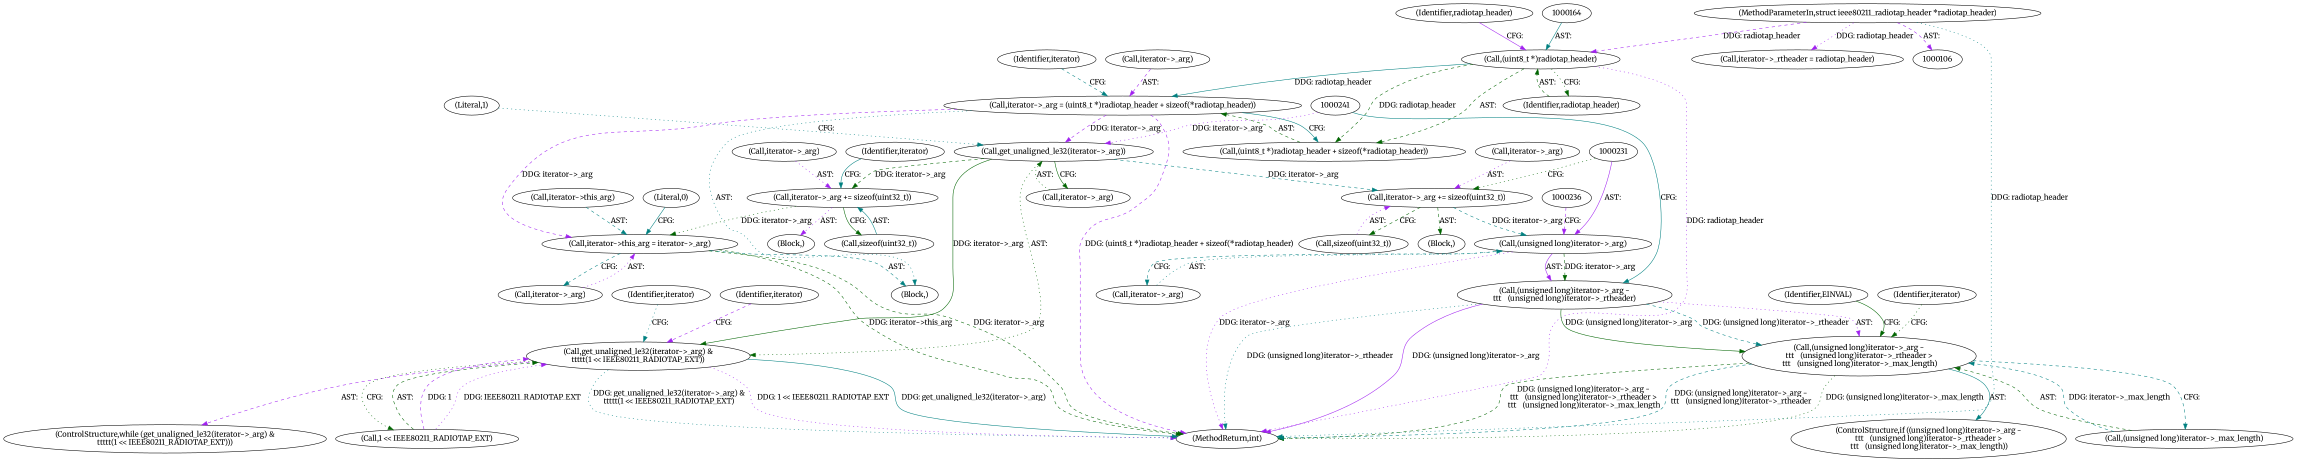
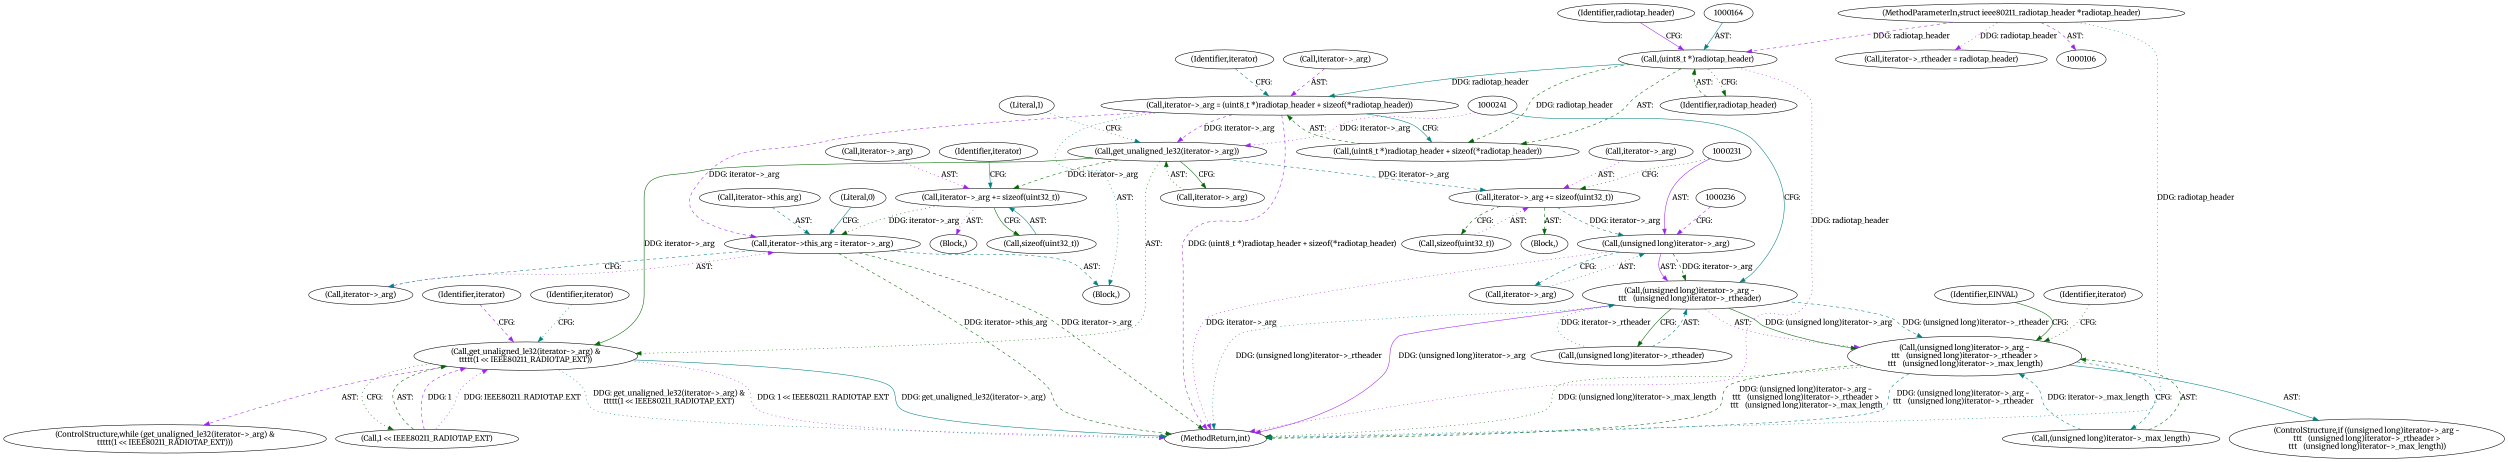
  digraph {
    fontname=Merriweather
    node [fontname=Merriweather]
    edge [color=teal fontname=Merriweather style=dashed]
    n1 [label="(Call,iterator->_arg = (uint8_t *)radiotap_header + sizeof(*radiotap_header))"]
    n2 [label="(Call,get_unaligned_le32(iterator->_arg))"]
    n3 [label="(Call,iterator->this_arg = iterator->_arg)"]
    n4 [label="(Call,(uint8_t *)radiotap_header + sizeof(*radiotap_header))"]
    n5 [label="(MethodReturn,int)"]
    n6 [label="(Block,)"]
    n7 [label="(Call,get_unaligned_le32(iterator->_arg) &\n\t\t\t\t\t(1 << IEEE80211_RADIOTAP_EXT))"]
    n8 [label="(Call,iterator->_arg += sizeof(uint32_t))"]
    n9 [label="(Call,iterator->_arg += sizeof(uint32_t))"]
    n10 [label="(Call,iterator->_arg)"]
    n11 [label="(Call,iterator->_arg)"]
    n12 [label="(Call,(uint8_t *)radiotap_header)"]
    n13 [label="(Identifier,radiotap_header)"]
    n14 [label="(MethodParameterIn,struct ieee80211_radiotap_header *radiotap_header)"]
    n15 [label="(Call,iterator->_rtheader = radiotap_header)"]
    1000106
    n17 [label="(ControlStructure,while (get_unaligned_le32(iterator->_arg) &\n\t\t\t\t\t(1 << IEEE80211_RADIOTAP_EXT)))"]
    n18 [label="(Call,1 << IEEE80211_RADIOTAP_EXT)"]
    n19 [label="(Call,(unsigned long)iterator->_arg)"]
    n20 [label="(Block,)"]
    n21 [label="(Call,sizeof(uint32_t))"]
    n22 [label="(Call,sizeof(uint32_t))"]
    n23 [label="(Block,)"]
    n24 [label="(Call,(unsigned long)iterator->_arg -\n\t\t\t    (unsigned long)iterator->_rtheader)"]
    n25 [label="(Call,iterator->_arg)"]
    n26 [label="(Call,(unsigned long)iterator->_arg -\n\t\t\t    (unsigned long)iterator->_rtheader >\n \t\t\t    (unsigned long)iterator->_max_length)"]
+   n27 [label="(Call,(unsigned long)iterator->_rtheader)"]
    n28 [label="(ControlStructure,if ((unsigned long)iterator->_arg -\n\t\t\t    (unsigned long)iterator->_rtheader >\n \t\t\t    (unsigned long)iterator->_max_length))"]
    n29 [label="(Call,(unsigned long)iterator->_max_length)"]
    n30 [label="(Identifier,iterator)"]
    n31 [label="(Identifier,iterator)"]
    n32 [label="(Literal,1)"]
    n33 [label="(Identifier,iterator)"]
    n34 [label="(Call,iterator->_arg)"]
    n35 [label="(Call,iterator->this_arg)"]
    n36 [label="(Literal,0)"]
    n37 [label="(Call,iterator->_arg)"]
    n38 [label="(Identifier,EINVAL)"]
    n39 [label="(Call,iterator->_arg)"]
    n40 [label="(Identifier,iterator)"]
    n41 [label="(Identifier,iterator)"]
    n42 [label="(Identifier,radiotap_header)"]
    1000164
    1000231
    1000236
    1000241
    n1 -> n2 [color=purple label="DDG: iterator->_arg"]
    n1 -> n3 [color=purple label="DDG: iterator->_arg"]
    n1 -> n4 [label="CFG: " style=solid]
    n1 -> n5 [color=purple label="DDG: (uint8_t *)radiotap_header + sizeof(*radiotap_header)"]
    n1 -> n6 [label="AST: " style=dotted]
    n2 -> n7 [color=darkgreen label="AST: " style=dotted]
    n2 -> n7 [color=darkgreen label="DDG: iterator->_arg" style=solid]
    n2 -> n8 [label="DDG: iterator->_arg"]
    n2 -> n9 [color=darkgreen label="DDG: iterator->_arg"]
    n2 -> n10 [color=darkgreen label="CFG: " style=solid]
    n3 -> n5 [color=darkgreen label="DDG: iterator->this_arg"]
    n3 -> n5 [color=darkgreen label="DDG: iterator->_arg"]
    n3 -> n6 [label="AST: "]
    n3 -> n11 [label="CFG: "]
    n4 -> n1 [color=darkgreen label="AST: "]
    n7 -> n5 [label="DDG: get_unaligned_le32(iterator->_arg) &\n\t\t\t\t\t(1 << IEEE80211_RADIOTAP_EXT)" style=dotted]
    n7 -> n5 [color=purple label="DDG: 1 << IEEE80211_RADIOTAP_EXT" style=dotted]
    n7 -> n5 [label="DDG: get_unaligned_le32(iterator->_arg)" style=solid]
    n7 -> n17 [color=purple label="AST: "]
    n7 -> n18 [color=darkgreen label="CFG: " style=dotted]
    n8 -> n19 [label="DDG: iterator->_arg"]
    n8 -> n20 [color=darkgreen label="AST: "]
    n8 -> n21 [color=darkgreen label="CFG: "]
    n9 -> n3 [color=darkgreen label="DDG: iterator->_arg" style=dotted]
    n9 -> n22 [color=darkgreen label="CFG: " style=solid]
    n9 -> n23 [color=purple label="AST: " style=dotted]
    n10 -> n2 [color=darkgreen label="AST: " style=dotted]
    n11 -> n3 [color=purple label="AST: " style=dotted]
    n12 -> n1 [label="DDG: radiotap_header" style=solid]
    n12 -> n4 [color=darkgreen label="AST: "]
    n12 -> n4 [color=darkgreen label="DDG: radiotap_header"]
    n12 -> n5 [color=purple label="DDG: radiotap_header" style=dotted]
    n12 -> n13 [color=darkgreen label="CFG: " style=dotted]
    n13 -> n12 [color=darkgreen label="AST: "]
    n14 -> n5 [label="DDG: radiotap_header" style=dotted]
    n14 -> n12 [color=purple label="DDG: radiotap_header"]
    n14 -> n15 [color=purple label="DDG: radiotap_header" style=dotted]
    n14 -> 1000106 [color=purple label="AST: "]
    n18 -> n7 [color=darkgreen label="AST: "]
    n18 -> n7 [color=purple label="DDG: 1"]
    n18 -> n7 [color=purple label="DDG: IEEE80211_RADIOTAP_EXT" style=dotted]
    n19 -> n5 [color=purple label="DDG: iterator->_arg" style=dotted]
    n19 -> n24 [color=purple label="AST: " style=solid]
    n19 -> n24 [color=darkgreen label="DDG: iterator->_arg"]
    n19 -> n25 [label="CFG: "]
    n21 -> n8 [color=purple label="AST: " style=dotted]
    n22 -> n9 [label="AST: " style=solid]
    n24 -> n5 [label="DDG: (unsigned long)iterator->_rtheader" style=dotted]
    n24 -> n5 [color=purple label="DDG: (unsigned long)iterator->_arg" style=solid]
    n24 -> n26 [color=purple label="AST: " style=dotted]
    n24 -> n26 [color=darkgreen label="DDG: (unsigned long)iterator->_arg" style=solid]
    n24 -> n26 [label="DDG: (unsigned long)iterator->_rtheader"]
+   n24 -> n27 [color=darkgreen label="CFG: " style=solid]
    n25 -> n19 [label="AST: " style=dotted]
    n26 -> n5 [color=darkgreen label="DDG: (unsigned long)iterator->_max_length" style=dotted]
    n26 -> n5 [color=darkgreen label="DDG: (unsigned long)iterator->_arg -\n\t\t\t    (unsigned long)iterator->_rtheader >\n \t\t\t    (unsigned long)iterator->_max_length"]
    n26 -> n5 [label="DDG: (unsigned long)iterator->_arg -\n\t\t\t    (unsigned long)iterator->_rtheader"]
    n26 -> n28 [label="AST: " style=solid]
    n26 -> n29 [label="CFG: "]
+   n27 -> n24 [label="AST: "]
+   n27 -> n24 [label="DDG: iterator->_rtheader" style=dotted]
    n29 -> n26 [color=darkgreen label="AST: "]
    n29 -> n26 [label="DDG: iterator->_max_length"]
    n30 -> n7 [label="CFG: " style=dotted]
    n31 -> n1 [label="CFG: "]
    n32 -> n2 [label="CFG: " style=dotted]
    n33 -> n7 [color=purple label="CFG: "]
    n34 -> n1 [color=purple label="AST: "]
    n35 -> n3 [label="AST: "]
    n36 -> n3 [label="CFG: " style=solid]
    n37 -> n9 [color=purple label="AST: " style=dotted]
    n38 -> n26 [color=darkgreen label="CFG: " style=solid]
    n39 -> n8 [color=purple label="AST: " style=dotted]
    n40 -> n9 [label="CFG: " style=solid]
    n41 -> n26 [color=darkgreen label="CFG: " style=dotted]
    n42 -> n12 [color=purple label="CFG: " style=solid]
    1000164 -> n12 [label="AST: " style=solid]
    1000231 -> n8 [color=darkgreen label="CFG: " style=dotted]
    1000231 -> n19 [color=purple label="AST: " style=solid]
    1000236 -> n19 [color=purple label="CFG: "]
    1000241 -> n2 [color=purple label="DDG: iterator->_arg" style=dotted]
    1000241 -> n24 [label="CFG: " style=solid]
  }
